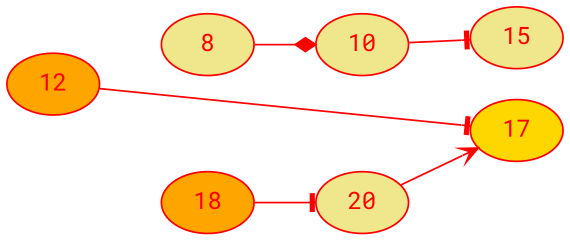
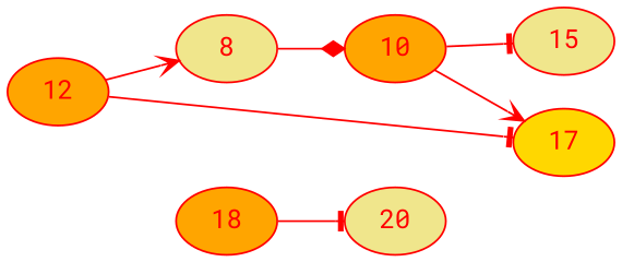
  digraph {
    fontname="Roboto Mono"
    rankdir=LR
    node [color=red fillcolor=khaki fontcolor=red fontname="Roboto Mono" style=filled]
    edge [arrowhead=tee color=red fontname="Roboto Mono"]
    8
-   10
+   10 [fillcolor=orange]
    15
    12 [fillcolor=orange]
    17 [fillcolor=gold]
    20
    18 [fillcolor=orange]
    8 -> 10 [arrowhead=diamond]
    10 -> 15
+   12 -> 8 [arrowhead=vee]
    12 -> 17
-   20 -> 17 [arrowhead=vee]
+   10 -> 17 [arrowhead=vee]
    18 -> 20
  }
